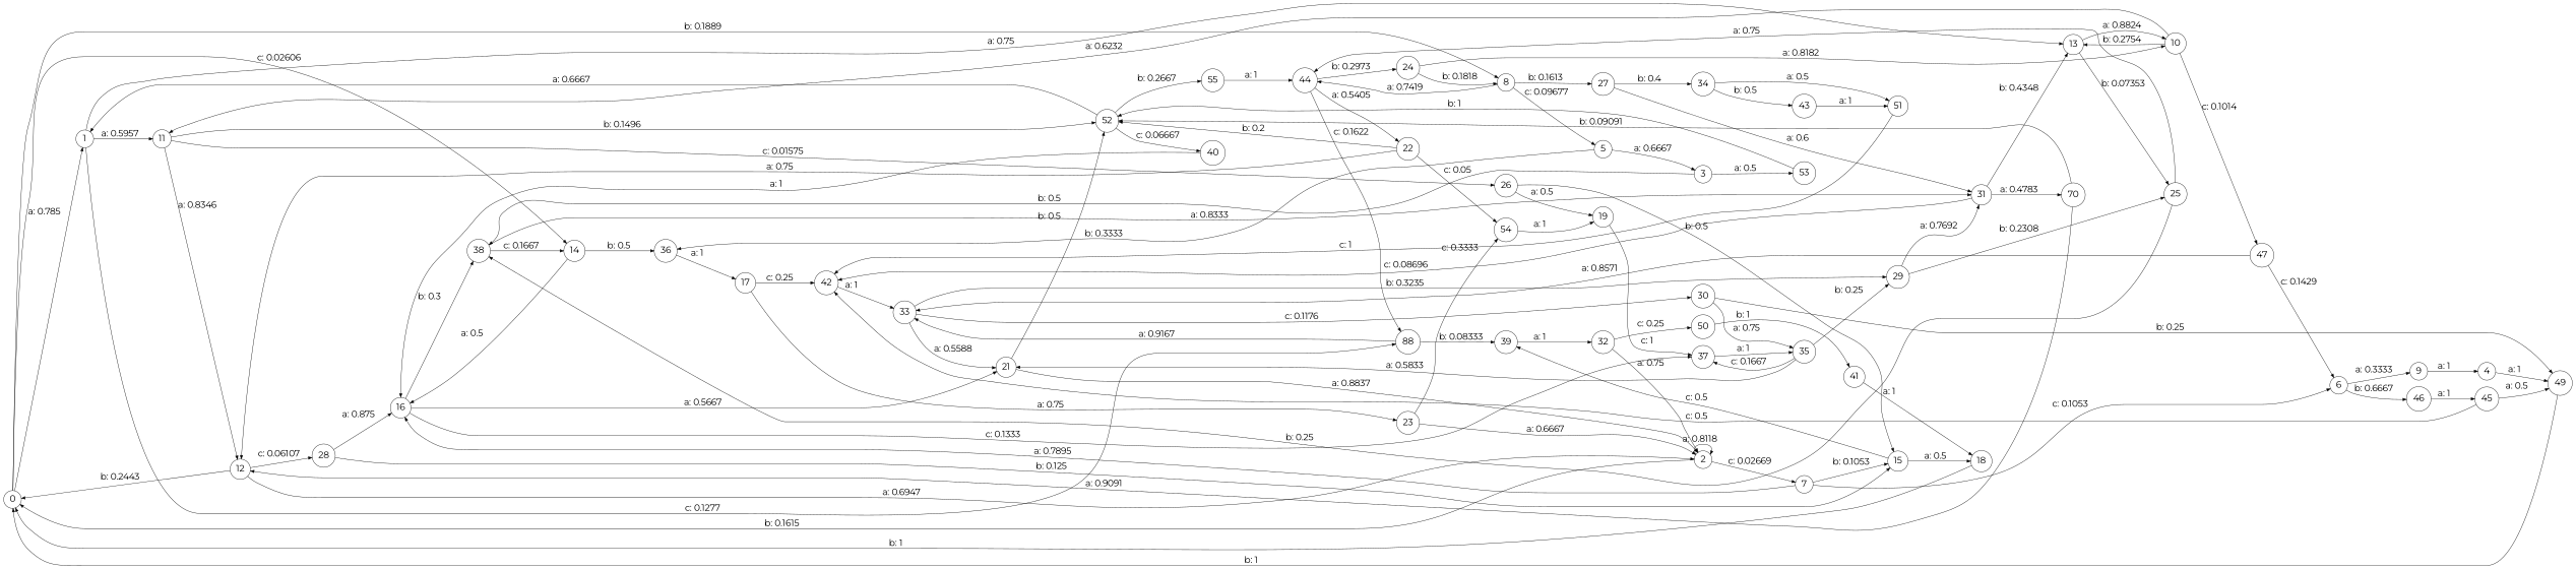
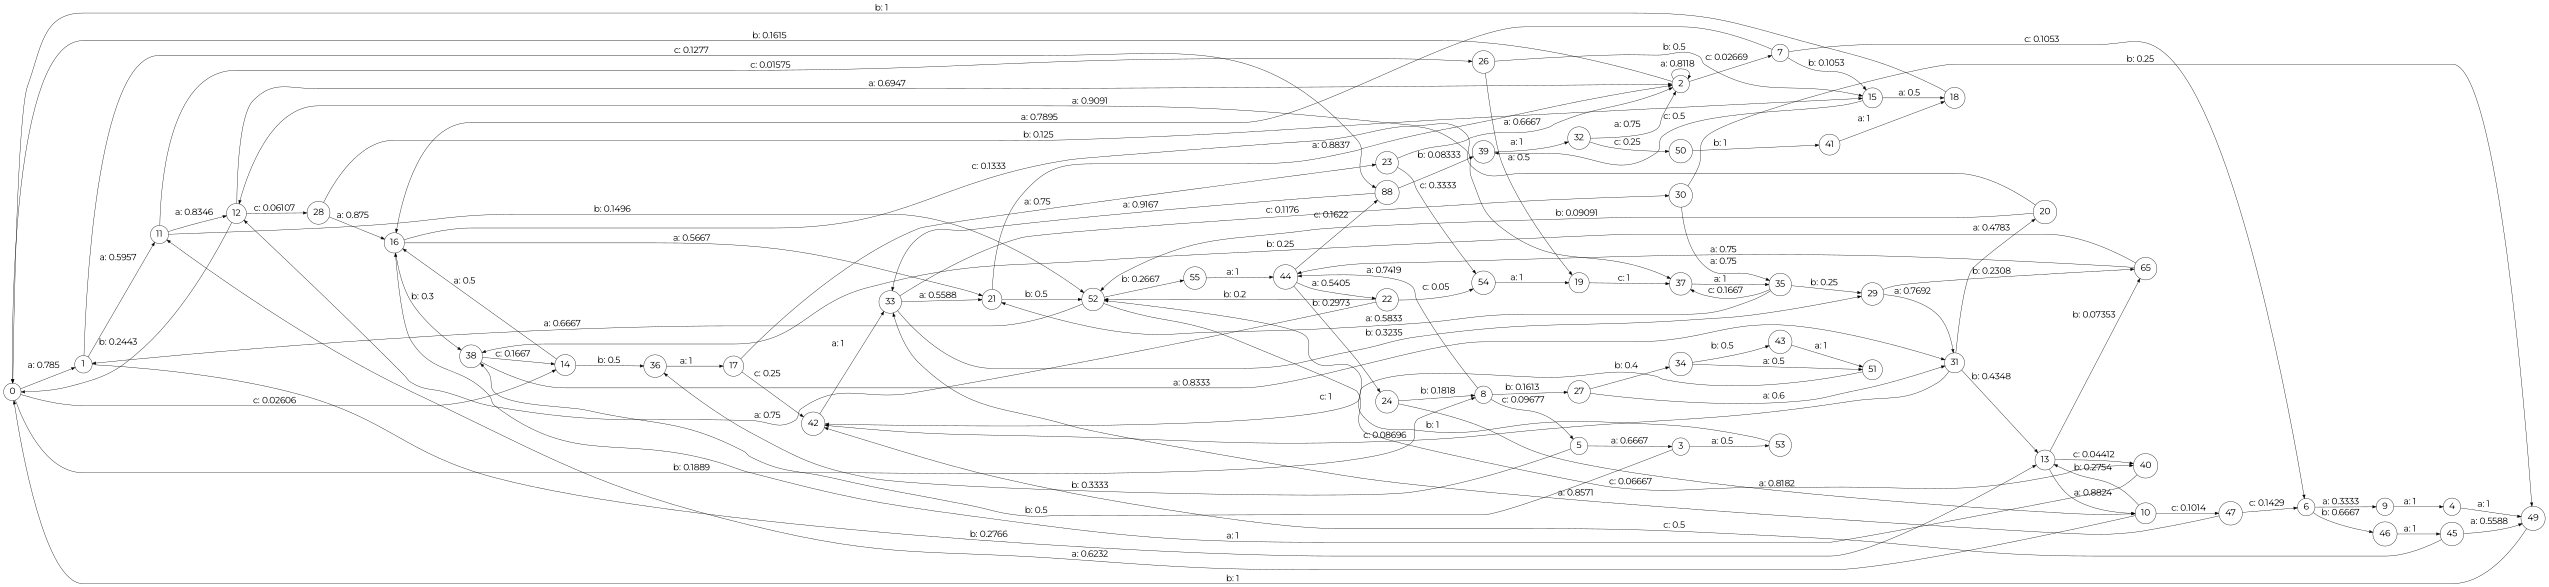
  digraph {
    fontname=Montserrat
    rankdir=LR
    node [fontname=Montserrat fontsize=24 shape=circle]
    edge [fontname=Montserrat fontsize=24]
    0
    1
    8
    14
    11
    13
    n7 [label=88]
    5
    44
    27
    36
    16
    12
    52
    26
    10
-   25
+   25 [label=65]
    40
    39
    33
    3
    22
    24
    31
    34
    17
    38
    21
    37
    2
    28
    55
    15
    19
    47
    32
    29
    30
    7
    6
    9
    46
    18
    53
    42
-   20 [label=70]
+   20
    4
    49
    23
    45
    35
    54
    51
    43
    50
    41
    0 -> 1 [label="a: 0.785    "]
    0 -> 8 [label="b: 0.1889   "]
    0 -> 14 [label="c: 0.02606  "]
    1 -> 11 [label="a: 0.5957   "]
-   1 -> 13 [label="a: 0.75     "]
+   1 -> 13 [label="b: 0.2766   "]
    1 -> n7 [label="c: 0.1277   "]
    8 -> 5 [label="c: 0.09677  "]
    8 -> 44 [label="a: 0.7419   "]
    8 -> 27 [label="b: 0.1613   "]
    14 -> 36 [label="b: 0.5      "]
    14 -> 16 [label="a: 0.5      "]
    11 -> 12 [label="a: 0.8346   "]
    11 -> 52 [label="b: 0.1496   "]
    11 -> 26 [label="c: 0.01575  "]
    13 -> 10 [label="a: 0.8824   "]
    13 -> 25 [label="b: 0.07353  "]
+   13 -> 40 [label="c: 0.04412  "]
    n7 -> 39 [label="b: 0.08333  "]
    n7 -> 33 [label="a: 0.9167   "]
    5 -> 36 [label="b: 0.3333   "]
    5 -> 3 [label="a: 0.6667   "]
    44 -> n7 [label="c: 0.1622   "]
    44 -> 22 [label="a: 0.5405   "]
    44 -> 24 [label="b: 0.2973   "]
    27 -> 31 [label="a: 0.6      "]
    27 -> 34 [label="b: 0.4      "]
    36 -> 17 [label="a: 1        "]
    16 -> 38 [label="b: 0.3      "]
    16 -> 21 [label="a: 0.5667   "]
    16 -> 37 [label="c: 0.1333   "]
    12 -> 0 [label="b: 0.2443   "]
    12 -> 2 [label="a: 0.6947   "]
    12 -> 28 [label="c: 0.06107  "]
    52 -> 1 [label="a: 0.6667   "]
    52 -> 40 [label="c: 0.06667  "]
    52 -> 55 [label="b: 0.2667   "]
    26 -> 15 [label="b: 0.5      "]
    26 -> 19 [label="a: 0.5      "]
    10 -> 11 [label="a: 0.6232   "]
    10 -> 13 [label="b: 0.2754   "]
    10 -> 47 [label="c: 0.1014   "]
    25 -> 44 [label="a: 0.75     "]
    25 -> 38 [label="b: 0.25     "]
    40 -> 16 [label="a: 1        "]
    39 -> 32 [label="a: 1        "]
    33 -> 21 [label="a: 0.5588   "]
    33 -> 29 [label="b: 0.3235   "]
    33 -> 30 [label="c: 0.1176   "]
    3 -> 38 [label="b: 0.5      "]
    3 -> 53 [label="a: 0.5      "]
    22 -> 12 [label="a: 0.75     "]
    22 -> 52 [label="b: 0.2      "]
    22 -> 54 [label="c: 0.05     "]
    24 -> 8 [label="b: 0.1818   "]
    24 -> 10 [label="a: 0.8182   "]
    31 -> 13 [label="b: 0.4348   "]
    31 -> 42 [label="c: 0.08696  "]
    31 -> 20 [label="a: 0.4783   "]
    34 -> 51 [label="a: 0.5      "]
    34 -> 43 [label="b: 0.5      "]
    17 -> 42 [label="c: 0.25     "]
    17 -> 23 [label="a: 0.75     "]
    38 -> 14 [label="c: 0.1667   "]
    38 -> 31 [label="a: 0.8333   "]
    21 -> 52 [label="b: 0.5      "]
    21 -> 2 [label="a: 0.8837   "]
    37 -> 35 [label="a: 1        "]
    2 -> 0 [label="b: 0.1615   "]
    2 -> 2 [label="a: 0.8118   "]
    2 -> 7 [label="c: 0.02669  "]
    28 -> 16 [label="a: 0.875    "]
    28 -> 15 [label="b: 0.125    "]
    55 -> 44 [label="a: 1        "]
    15 -> 39 [label="c: 0.5      "]
    15 -> 18 [label="a: 0.5      "]
    19 -> 37 [label="c: 1        "]
    47 -> 33 [label="a: 0.8571   "]
    47 -> 6 [label="c: 0.1429   "]
    32 -> 2 [label="a: 0.75     "]
    32 -> 50 [label="c: 0.25     "]
    29 -> 25 [label="b: 0.2308   "]
    29 -> 31 [label="a: 0.7692   "]
    30 -> 49 [label="b: 0.25     "]
    30 -> 35 [label="a: 0.75     "]
    7 -> 16 [label="a: 0.7895   "]
    7 -> 15 [label="b: 0.1053   "]
    7 -> 6 [label="c: 0.1053   "]
    6 -> 9 [label="a: 0.3333   "]
    6 -> 46 [label="b: 0.6667   "]
    9 -> 4 [label="a: 1        "]
    46 -> 45 [label="a: 1        "]
    18 -> 0 [label="b: 1        "]
    53 -> 52 [label="b: 1        "]
    42 -> 33 [label="a: 1        "]
    20 -> 12 [label="a: 0.9091   "]
    20 -> 52 [label="b: 0.09091  "]
    4 -> 49 [label="a: 1        "]
    49 -> 0 [label="b: 1        "]
    23 -> 2 [label="a: 0.6667   "]
    23 -> 54 [label="c: 0.3333   "]
    45 -> 42 [label="c: 0.5      "]
-   45 -> 49 [label="a: 0.5      "]
+   45 -> 49 [label="a: 0.5588   "]
    35 -> 21 [label="a: 0.5833   "]
    35 -> 37 [label="c: 0.1667   "]
    35 -> 29 [label="b: 0.25     "]
    54 -> 19 [label="a: 1        "]
    51 -> 42 [label="c: 1        "]
    43 -> 51 [label="a: 1        "]
    50 -> 41 [label="b: 1        "]
    41 -> 18 [label="a: 1        "]
  }
